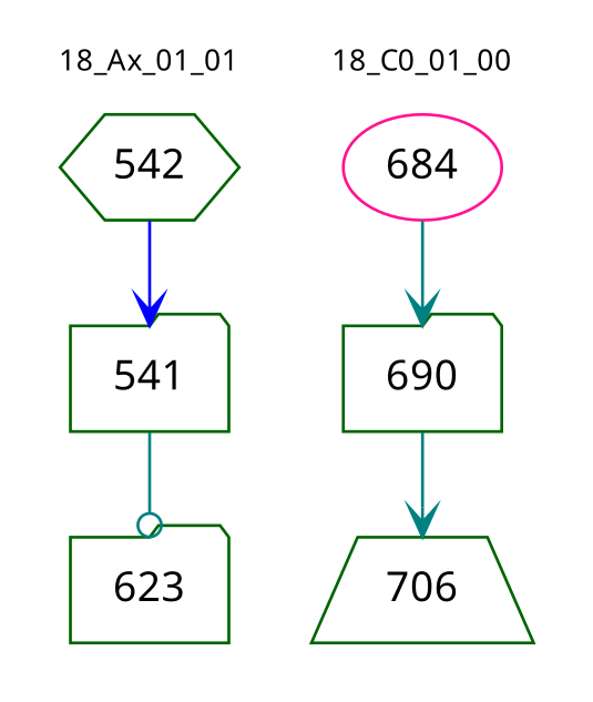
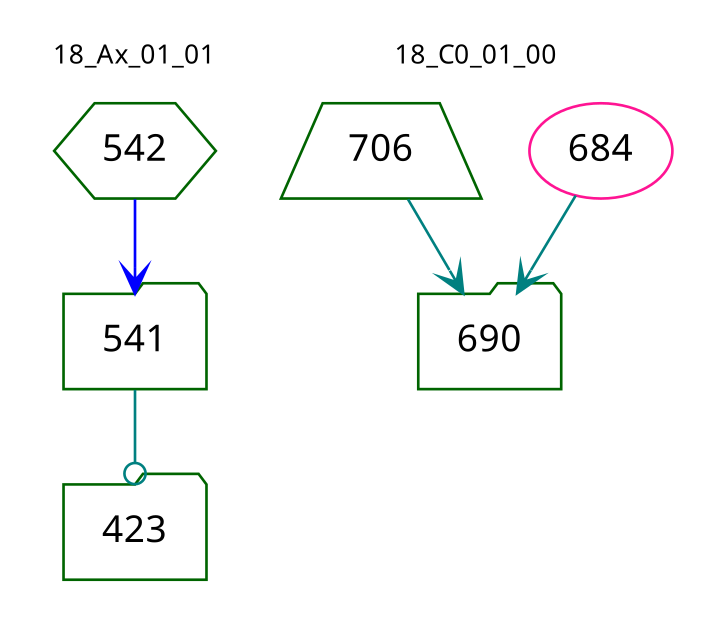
  digraph {
    fontname="Noto Sans"
    node [color=darkgreen fontname="Noto Sans" shape=folder]
    edge [arrowhead=vee color=teal fontname="Noto Sans"]
    n1 [label=542 shape=hexagon]
    n2 [label=541]
-   n3 [label=623]
+   n3 [label=423]
    n4 [color=deeppink label=684 shape=ellipse]
    n5 [label=690]
    n6 [label=706 shape=trapezium]
    subgraph cluster_1 {
      color=white
      fontsize=10
      label="18_Ax_01_01"
      n1
      n2
      n3
    }
    subgraph cluster_2 {
      color=white
      fontsize=10
      label="18_C0_01_00"
      n4
      n5
      n6
    }
    n1 -> n2 [color=blue]
    n2 -> n3 [arrowhead=odot]
    n4 -> n5
-   n5 -> n6
+   n6 -> n5
  }
